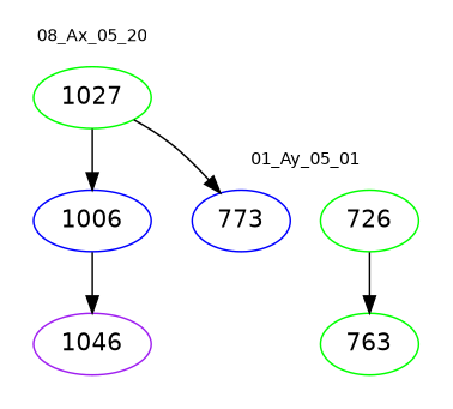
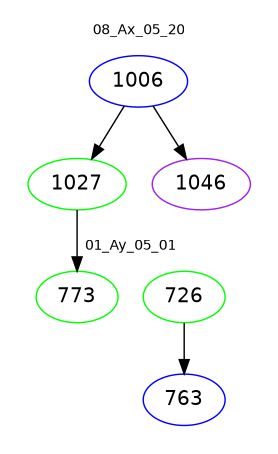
  digraph {
    fontname="DejaVu Sans"
    node [color=blue fontname="DejaVu Sans"]
    edge [color=black fontname="DejaVu Sans"]
    n1 [color=green label=726]
-   n2 [color=green label=763]
-   n3 [label=773]
+   n2 [label=763]
+   n3 [color=green label=773]
    n4 [color=green label=1027]
    n5 [label=1006]
    n6 [color=purple label=1046]
    subgraph cluster_1 {
      color=white
      fontsize=10
      label="01_Ay_05_01"
      n1
      n2
      n3
    }
    subgraph cluster_2 {
      color=white
      fontsize=10
      label="08_Ax_05_20"
      n4
      n5
      n6
    }
    n1 -> n2
    n4 -> n3
-   n4 -> n5
+   n5 -> n4
    n5 -> n6
  }
